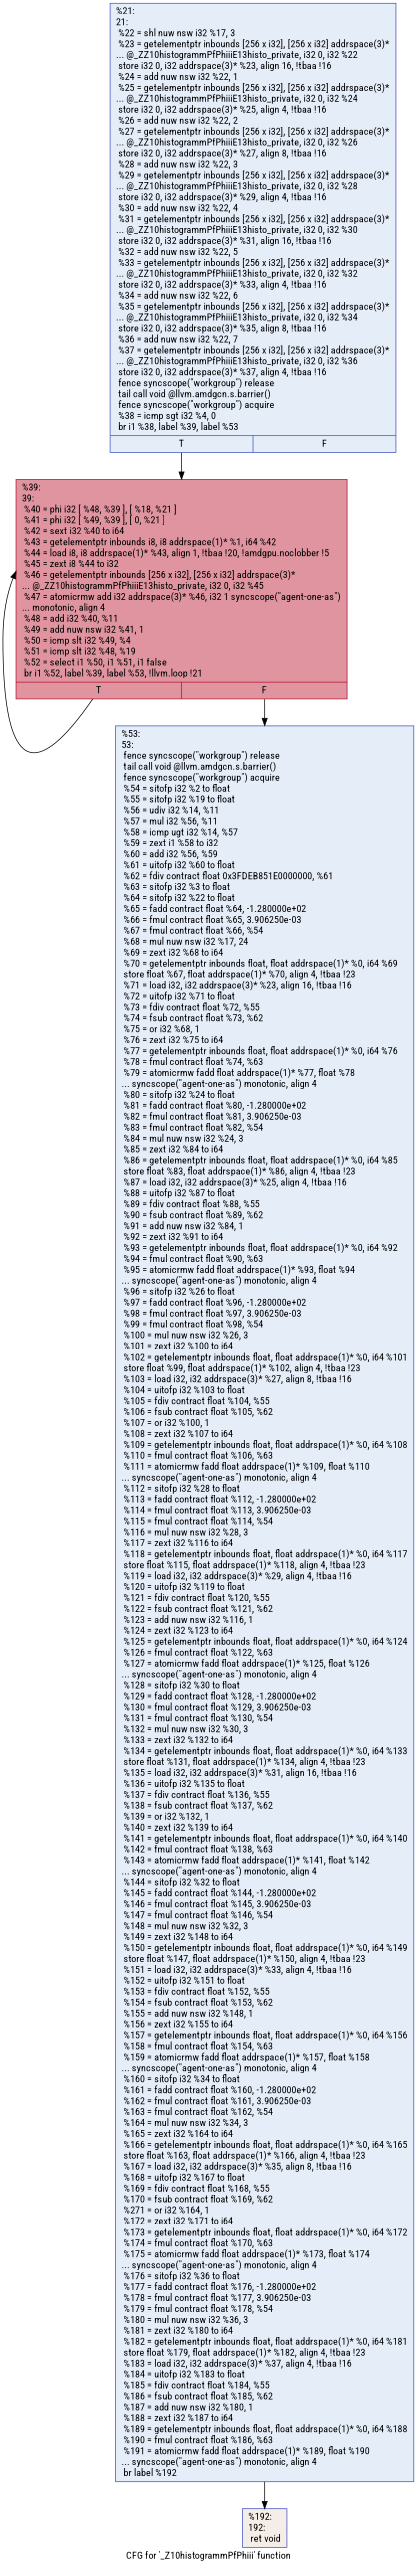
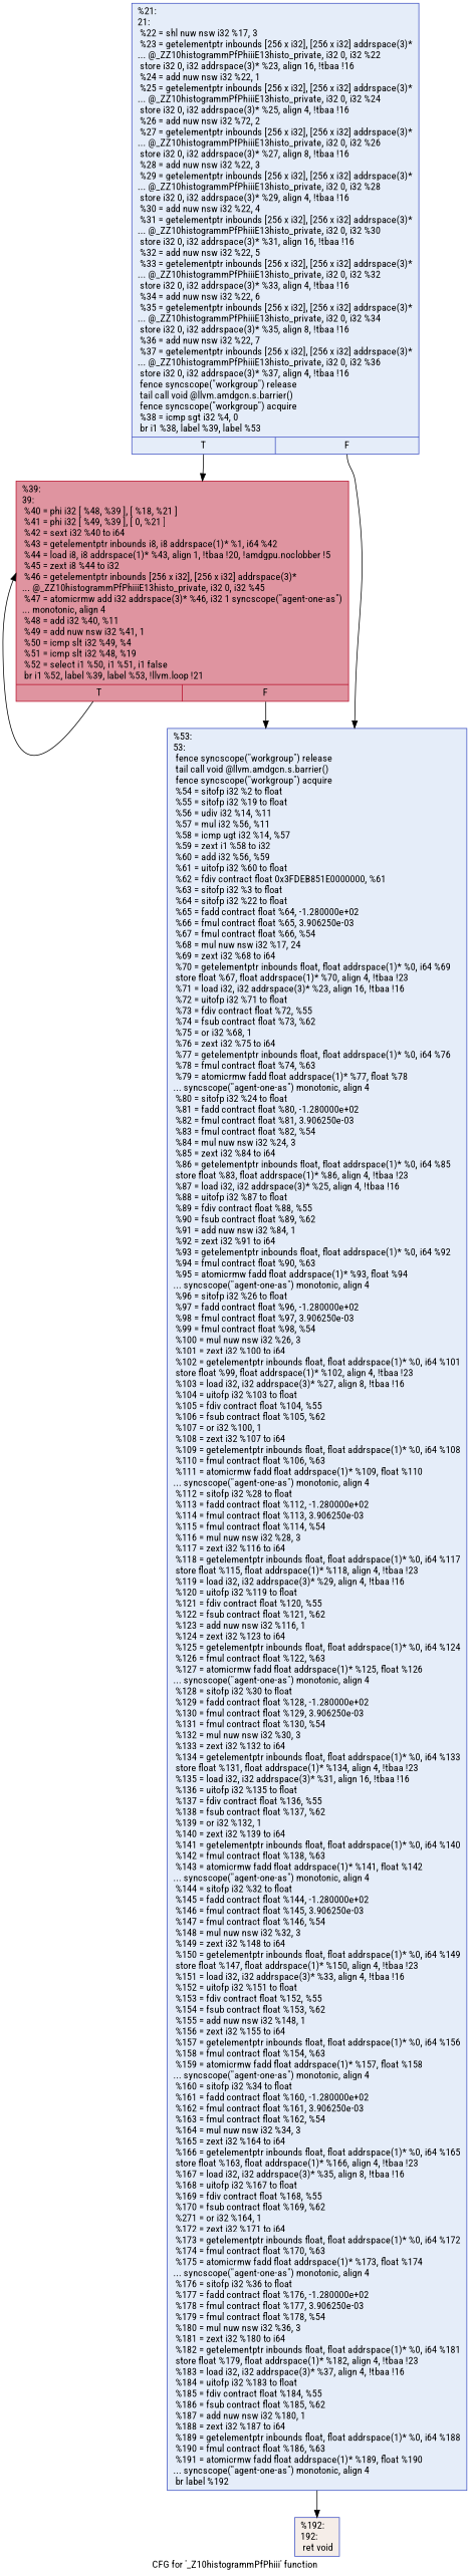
  digraph {
    fontname="Roboto Condensed"
    label="CFG for '_Z10histogrammPfPhiii' function"
    node [color="#3d50c3ff" fillcolor="#c5d6f270" fontname="Roboto Condensed" shape=record style=filled]
    edge [fontname="Roboto Condensed" tailport=s0]
-   n1 [label="{%21:\l21:                                               \l  %22 = shl nuw nsw i32 %17, 3\l  %23 = getelementptr inbounds [256 x i32], [256 x i32] addrspace(3)*\l... @_ZZ10histogrammPfPhiiiE13histo_private, i32 0, i32 %22\l  store i32 0, i32 addrspace(3)* %23, align 16, !tbaa !16\l  %24 = add nuw nsw i32 %22, 1\l  %25 = getelementptr inbounds [256 x i32], [256 x i32] addrspace(3)*\l... @_ZZ10histogrammPfPhiiiE13histo_private, i32 0, i32 %24\l  store i32 0, i32 addrspace(3)* %25, align 4, !tbaa !16\l  %26 = add nuw nsw i32 %22, 2\l  %27 = getelementptr inbounds [256 x i32], [256 x i32] addrspace(3)*\l... @_ZZ10histogrammPfPhiiiE13histo_private, i32 0, i32 %26\l  store i32 0, i32 addrspace(3)* %27, align 8, !tbaa !16\l  %28 = add nuw nsw i32 %22, 3\l  %29 = getelementptr inbounds [256 x i32], [256 x i32] addrspace(3)*\l... @_ZZ10histogrammPfPhiiiE13histo_private, i32 0, i32 %28\l  store i32 0, i32 addrspace(3)* %29, align 4, !tbaa !16\l  %30 = add nuw nsw i32 %22, 4\l  %31 = getelementptr inbounds [256 x i32], [256 x i32] addrspace(3)*\l... @_ZZ10histogrammPfPhiiiE13histo_private, i32 0, i32 %30\l  store i32 0, i32 addrspace(3)* %31, align 16, !tbaa !16\l  %32 = add nuw nsw i32 %22, 5\l  %33 = getelementptr inbounds [256 x i32], [256 x i32] addrspace(3)*\l... @_ZZ10histogrammPfPhiiiE13histo_private, i32 0, i32 %32\l  store i32 0, i32 addrspace(3)* %33, align 4, !tbaa !16\l  %34 = add nuw nsw i32 %22, 6\l  %35 = getelementptr inbounds [256 x i32], [256 x i32] addrspace(3)*\l... @_ZZ10histogrammPfPhiiiE13histo_private, i32 0, i32 %34\l  store i32 0, i32 addrspace(3)* %35, align 8, !tbaa !16\l  %36 = add nuw nsw i32 %22, 7\l  %37 = getelementptr inbounds [256 x i32], [256 x i32] addrspace(3)*\l... @_ZZ10histogrammPfPhiiiE13histo_private, i32 0, i32 %36\l  store i32 0, i32 addrspace(3)* %37, align 4, !tbaa !16\l  fence syncscope(\"workgroup\") release\l  tail call void @llvm.amdgcn.s.barrier()\l  fence syncscope(\"workgroup\") acquire\l  %38 = icmp sgt i32 %4, 0\l  br i1 %38, label %39, label %53\l|{<s0>T|<s1>F}}"]
+   n1 [label="{%21:\l21:                                               \l  %22 = shl nuw nsw i32 %17, 3\l  %23 = getelementptr inbounds [256 x i32], [256 x i32] addrspace(3)*\l... @_ZZ10histogrammPfPhiiiE13histo_private, i32 0, i32 %22\l  store i32 0, i32 addrspace(3)* %23, align 16, !tbaa !16\l  %24 = add nuw nsw i32 %22, 1\l  %25 = getelementptr inbounds [256 x i32], [256 x i32] addrspace(3)*\l... @_ZZ10histogrammPfPhiiiE13histo_private, i32 0, i32 %24\l  store i32 0, i32 addrspace(3)* %25, align 4, !tbaa !16\l  %26 = add nuw nsw i32 %72, 2\l  %27 = getelementptr inbounds [256 x i32], [256 x i32] addrspace(3)*\l... @_ZZ10histogrammPfPhiiiE13histo_private, i32 0, i32 %26\l  store i32 0, i32 addrspace(3)* %27, align 8, !tbaa !16\l  %28 = add nuw nsw i32 %22, 3\l  %29 = getelementptr inbounds [256 x i32], [256 x i32] addrspace(3)*\l... @_ZZ10histogrammPfPhiiiE13histo_private, i32 0, i32 %28\l  store i32 0, i32 addrspace(3)* %29, align 4, !tbaa !16\l  %30 = add nuw nsw i32 %22, 4\l  %31 = getelementptr inbounds [256 x i32], [256 x i32] addrspace(3)*\l... @_ZZ10histogrammPfPhiiiE13histo_private, i32 0, i32 %30\l  store i32 0, i32 addrspace(3)* %31, align 16, !tbaa !16\l  %32 = add nuw nsw i32 %22, 5\l  %33 = getelementptr inbounds [256 x i32], [256 x i32] addrspace(3)*\l... @_ZZ10histogrammPfPhiiiE13histo_private, i32 0, i32 %32\l  store i32 0, i32 addrspace(3)* %33, align 4, !tbaa !16\l  %34 = add nuw nsw i32 %22, 6\l  %35 = getelementptr inbounds [256 x i32], [256 x i32] addrspace(3)*\l... @_ZZ10histogrammPfPhiiiE13histo_private, i32 0, i32 %34\l  store i32 0, i32 addrspace(3)* %35, align 8, !tbaa !16\l  %36 = add nuw nsw i32 %22, 7\l  %37 = getelementptr inbounds [256 x i32], [256 x i32] addrspace(3)*\l... @_ZZ10histogrammPfPhiiiE13histo_private, i32 0, i32 %36\l  store i32 0, i32 addrspace(3)* %37, align 4, !tbaa !16\l  fence syncscope(\"workgroup\") release\l  tail call void @llvm.amdgcn.s.barrier()\l  fence syncscope(\"workgroup\") acquire\l  %38 = icmp sgt i32 %4, 0\l  br i1 %38, label %39, label %53\l|{<s0>T|<s1>F}}"]
    n2 [color="#b70d28ff" fillcolor="#b70d2870" label="{%39:\l39:                                               \l  %40 = phi i32 [ %48, %39 ], [ %18, %21 ]\l  %41 = phi i32 [ %49, %39 ], [ 0, %21 ]\l  %42 = sext i32 %40 to i64\l  %43 = getelementptr inbounds i8, i8 addrspace(1)* %1, i64 %42\l  %44 = load i8, i8 addrspace(1)* %43, align 1, !tbaa !20, !amdgpu.noclobber !5\l  %45 = zext i8 %44 to i32\l  %46 = getelementptr inbounds [256 x i32], [256 x i32] addrspace(3)*\l... @_ZZ10histogrammPfPhiiiE13histo_private, i32 0, i32 %45\l  %47 = atomicrmw add i32 addrspace(3)* %46, i32 1 syncscope(\"agent-one-as\")\l... monotonic, align 4\l  %48 = add i32 %40, %11\l  %49 = add nuw nsw i32 %41, 1\l  %50 = icmp slt i32 %49, %4\l  %51 = icmp slt i32 %48, %19\l  %52 = select i1 %50, i1 %51, i1 false\l  br i1 %52, label %39, label %53, !llvm.loop !21\l|{<s0>T|<s1>F}}"]
    n3 [label="{%53:\l53:                                               \l  fence syncscope(\"workgroup\") release\l  tail call void @llvm.amdgcn.s.barrier()\l  fence syncscope(\"workgroup\") acquire\l  %54 = sitofp i32 %2 to float\l  %55 = sitofp i32 %19 to float\l  %56 = udiv i32 %14, %11\l  %57 = mul i32 %56, %11\l  %58 = icmp ugt i32 %14, %57\l  %59 = zext i1 %58 to i32\l  %60 = add i32 %56, %59\l  %61 = uitofp i32 %60 to float\l  %62 = fdiv contract float 0x3FDEB851E0000000, %61\l  %63 = sitofp i32 %3 to float\l  %64 = sitofp i32 %22 to float\l  %65 = fadd contract float %64, -1.280000e+02\l  %66 = fmul contract float %65, 3.906250e-03\l  %67 = fmul contract float %66, %54\l  %68 = mul nuw nsw i32 %17, 24\l  %69 = zext i32 %68 to i64\l  %70 = getelementptr inbounds float, float addrspace(1)* %0, i64 %69\l  store float %67, float addrspace(1)* %70, align 4, !tbaa !23\l  %71 = load i32, i32 addrspace(3)* %23, align 16, !tbaa !16\l  %72 = uitofp i32 %71 to float\l  %73 = fdiv contract float %72, %55\l  %74 = fsub contract float %73, %62\l  %75 = or i32 %68, 1\l  %76 = zext i32 %75 to i64\l  %77 = getelementptr inbounds float, float addrspace(1)* %0, i64 %76\l  %78 = fmul contract float %74, %63\l  %79 = atomicrmw fadd float addrspace(1)* %77, float %78\l... syncscope(\"agent-one-as\") monotonic, align 4\l  %80 = sitofp i32 %24 to float\l  %81 = fadd contract float %80, -1.280000e+02\l  %82 = fmul contract float %81, 3.906250e-03\l  %83 = fmul contract float %82, %54\l  %84 = mul nuw nsw i32 %24, 3\l  %85 = zext i32 %84 to i64\l  %86 = getelementptr inbounds float, float addrspace(1)* %0, i64 %85\l  store float %83, float addrspace(1)* %86, align 4, !tbaa !23\l  %87 = load i32, i32 addrspace(3)* %25, align 4, !tbaa !16\l  %88 = uitofp i32 %87 to float\l  %89 = fdiv contract float %88, %55\l  %90 = fsub contract float %89, %62\l  %91 = add nuw nsw i32 %84, 1\l  %92 = zext i32 %91 to i64\l  %93 = getelementptr inbounds float, float addrspace(1)* %0, i64 %92\l  %94 = fmul contract float %90, %63\l  %95 = atomicrmw fadd float addrspace(1)* %93, float %94\l... syncscope(\"agent-one-as\") monotonic, align 4\l  %96 = sitofp i32 %26 to float\l  %97 = fadd contract float %96, -1.280000e+02\l  %98 = fmul contract float %97, 3.906250e-03\l  %99 = fmul contract float %98, %54\l  %100 = mul nuw nsw i32 %26, 3\l  %101 = zext i32 %100 to i64\l  %102 = getelementptr inbounds float, float addrspace(1)* %0, i64 %101\l  store float %99, float addrspace(1)* %102, align 4, !tbaa !23\l  %103 = load i32, i32 addrspace(3)* %27, align 8, !tbaa !16\l  %104 = uitofp i32 %103 to float\l  %105 = fdiv contract float %104, %55\l  %106 = fsub contract float %105, %62\l  %107 = or i32 %100, 1\l  %108 = zext i32 %107 to i64\l  %109 = getelementptr inbounds float, float addrspace(1)* %0, i64 %108\l  %110 = fmul contract float %106, %63\l  %111 = atomicrmw fadd float addrspace(1)* %109, float %110\l... syncscope(\"agent-one-as\") monotonic, align 4\l  %112 = sitofp i32 %28 to float\l  %113 = fadd contract float %112, -1.280000e+02\l  %114 = fmul contract float %113, 3.906250e-03\l  %115 = fmul contract float %114, %54\l  %116 = mul nuw nsw i32 %28, 3\l  %117 = zext i32 %116 to i64\l  %118 = getelementptr inbounds float, float addrspace(1)* %0, i64 %117\l  store float %115, float addrspace(1)* %118, align 4, !tbaa !23\l  %119 = load i32, i32 addrspace(3)* %29, align 4, !tbaa !16\l  %120 = uitofp i32 %119 to float\l  %121 = fdiv contract float %120, %55\l  %122 = fsub contract float %121, %62\l  %123 = add nuw nsw i32 %116, 1\l  %124 = zext i32 %123 to i64\l  %125 = getelementptr inbounds float, float addrspace(1)* %0, i64 %124\l  %126 = fmul contract float %122, %63\l  %127 = atomicrmw fadd float addrspace(1)* %125, float %126\l... syncscope(\"agent-one-as\") monotonic, align 4\l  %128 = sitofp i32 %30 to float\l  %129 = fadd contract float %128, -1.280000e+02\l  %130 = fmul contract float %129, 3.906250e-03\l  %131 = fmul contract float %130, %54\l  %132 = mul nuw nsw i32 %30, 3\l  %133 = zext i32 %132 to i64\l  %134 = getelementptr inbounds float, float addrspace(1)* %0, i64 %133\l  store float %131, float addrspace(1)* %134, align 4, !tbaa !23\l  %135 = load i32, i32 addrspace(3)* %31, align 16, !tbaa !16\l  %136 = uitofp i32 %135 to float\l  %137 = fdiv contract float %136, %55\l  %138 = fsub contract float %137, %62\l  %139 = or i32 %132, 1\l  %140 = zext i32 %139 to i64\l  %141 = getelementptr inbounds float, float addrspace(1)* %0, i64 %140\l  %142 = fmul contract float %138, %63\l  %143 = atomicrmw fadd float addrspace(1)* %141, float %142\l... syncscope(\"agent-one-as\") monotonic, align 4\l  %144 = sitofp i32 %32 to float\l  %145 = fadd contract float %144, -1.280000e+02\l  %146 = fmul contract float %145, 3.906250e-03\l  %147 = fmul contract float %146, %54\l  %148 = mul nuw nsw i32 %32, 3\l  %149 = zext i32 %148 to i64\l  %150 = getelementptr inbounds float, float addrspace(1)* %0, i64 %149\l  store float %147, float addrspace(1)* %150, align 4, !tbaa !23\l  %151 = load i32, i32 addrspace(3)* %33, align 4, !tbaa !16\l  %152 = uitofp i32 %151 to float\l  %153 = fdiv contract float %152, %55\l  %154 = fsub contract float %153, %62\l  %155 = add nuw nsw i32 %148, 1\l  %156 = zext i32 %155 to i64\l  %157 = getelementptr inbounds float, float addrspace(1)* %0, i64 %156\l  %158 = fmul contract float %154, %63\l  %159 = atomicrmw fadd float addrspace(1)* %157, float %158\l... syncscope(\"agent-one-as\") monotonic, align 4\l  %160 = sitofp i32 %34 to float\l  %161 = fadd contract float %160, -1.280000e+02\l  %162 = fmul contract float %161, 3.906250e-03\l  %163 = fmul contract float %162, %54\l  %164 = mul nuw nsw i32 %34, 3\l  %165 = zext i32 %164 to i64\l  %166 = getelementptr inbounds float, float addrspace(1)* %0, i64 %165\l  store float %163, float addrspace(1)* %166, align 4, !tbaa !23\l  %167 = load i32, i32 addrspace(3)* %35, align 8, !tbaa !16\l  %168 = uitofp i32 %167 to float\l  %169 = fdiv contract float %168, %55\l  %170 = fsub contract float %169, %62\l  %271 = or i32 %164, 1\l  %172 = zext i32 %171 to i64\l  %173 = getelementptr inbounds float, float addrspace(1)* %0, i64 %172\l  %174 = fmul contract float %170, %63\l  %175 = atomicrmw fadd float addrspace(1)* %173, float %174\l... syncscope(\"agent-one-as\") monotonic, align 4\l  %176 = sitofp i32 %36 to float\l  %177 = fadd contract float %176, -1.280000e+02\l  %178 = fmul contract float %177, 3.906250e-03\l  %179 = fmul contract float %178, %54\l  %180 = mul nuw nsw i32 %36, 3\l  %181 = zext i32 %180 to i64\l  %182 = getelementptr inbounds float, float addrspace(1)* %0, i64 %181\l  store float %179, float addrspace(1)* %182, align 4, !tbaa !23\l  %183 = load i32, i32 addrspace(3)* %37, align 4, !tbaa !16\l  %184 = uitofp i32 %183 to float\l  %185 = fdiv contract float %184, %55\l  %186 = fsub contract float %185, %62\l  %187 = add nuw nsw i32 %180, 1\l  %188 = zext i32 %187 to i64\l  %189 = getelementptr inbounds float, float addrspace(1)* %0, i64 %188\l  %190 = fmul contract float %186, %63\l  %191 = atomicrmw fadd float addrspace(1)* %189, float %190\l... syncscope(\"agent-one-as\") monotonic, align 4\l  br label %192\l}"]
    n4 [fillcolor="#e8d6cc70" label="{%192:\l192:                                              \l  ret void\l}"]
    n1 -> n2
+   n1 -> n3 [tailport=s1]
    n2 -> n2
    n2 -> n3 [tailport=s1]
    n3 -> n4
  }
